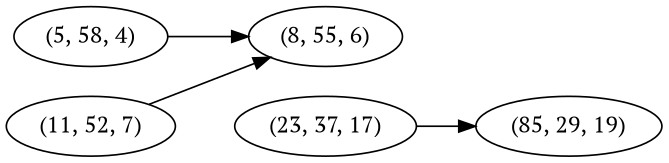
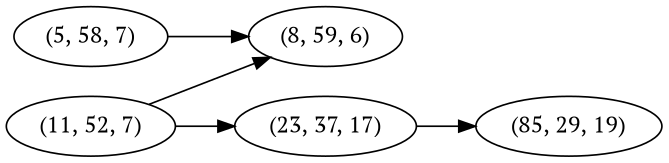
  digraph {
    fontname="PT Serif"
    rankdir=LR
    node [fontname="PT Serif"]
    edge [fontname="PT Serif"]
-   "(5, 58, 4)"
-   "(8, 55, 6)"
+   "(5, 58, 4)" [label="(5, 58, 7)"]
+   "(8, 55, 6)" [label="(8, 59, 6)"]
    "(11, 52, 7)"
    "(23, 37, 17)"
    n5 [label="(85, 29, 19)"]
    "(5, 58, 4)" -> "(8, 55, 6)"
    "(11, 52, 7)" -> "(8, 55, 6)"
+   "(11, 52, 7)" -> "(23, 37, 17)"
    "(23, 37, 17)" -> n5
  }
